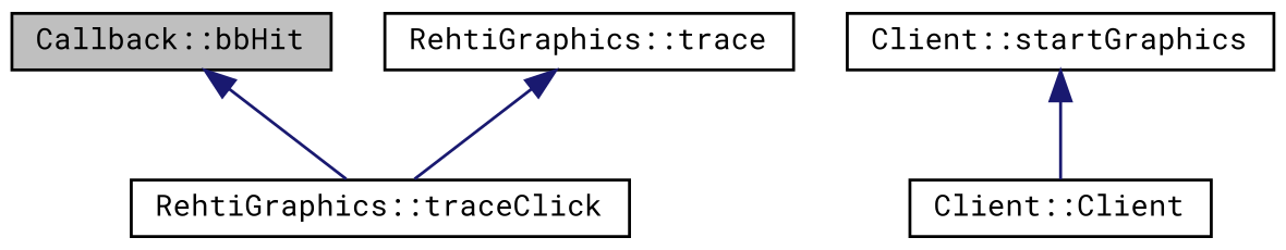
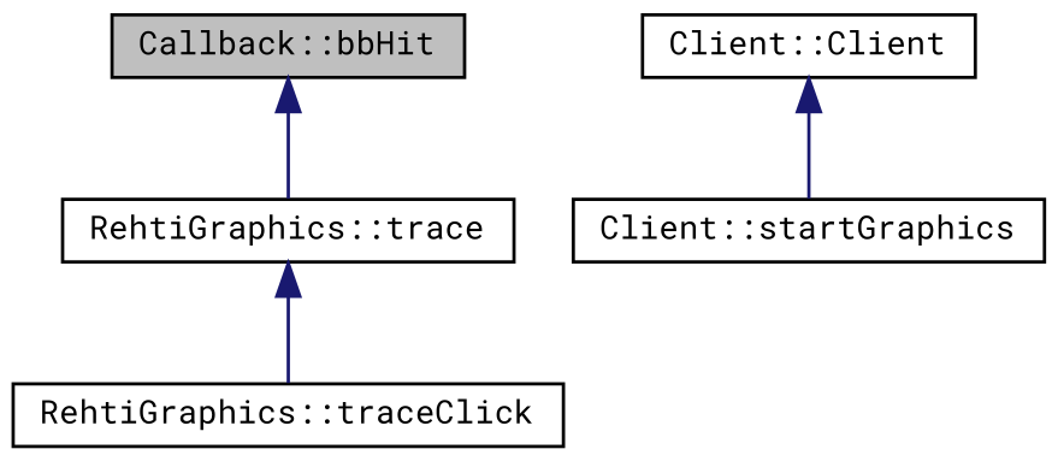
  digraph {
    fontname="Roboto Mono"
    rankdir=TB
    node [color=black fillcolor=white fontname="Roboto Mono" fontsize=10 shape=record style=filled]
    edge [color=midnightblue dir=back fontname="Roboto Mono" fontsize=10 labelfontname=Helvetica labelfontsize=10 style=solid]
    n1 [fillcolor=grey75 fontcolor=black height=0.2 label="Callback::bbHit" width=0.4]
    n2 [height=0.2 label="RehtiGraphics::trace" width=0.4]
    n3 [height=0.2 label="RehtiGraphics::traceClick" width=0.4]
    n4 [height=0.2 label="Client::startGraphics" width=0.4]
    n5 [height=0.2 label="Client::Client" width=0.4]
-   n1 -> n3
+   n1 -> n2
    n2 -> n3
-   n4 -> n5
+   n5 -> n4
  }
